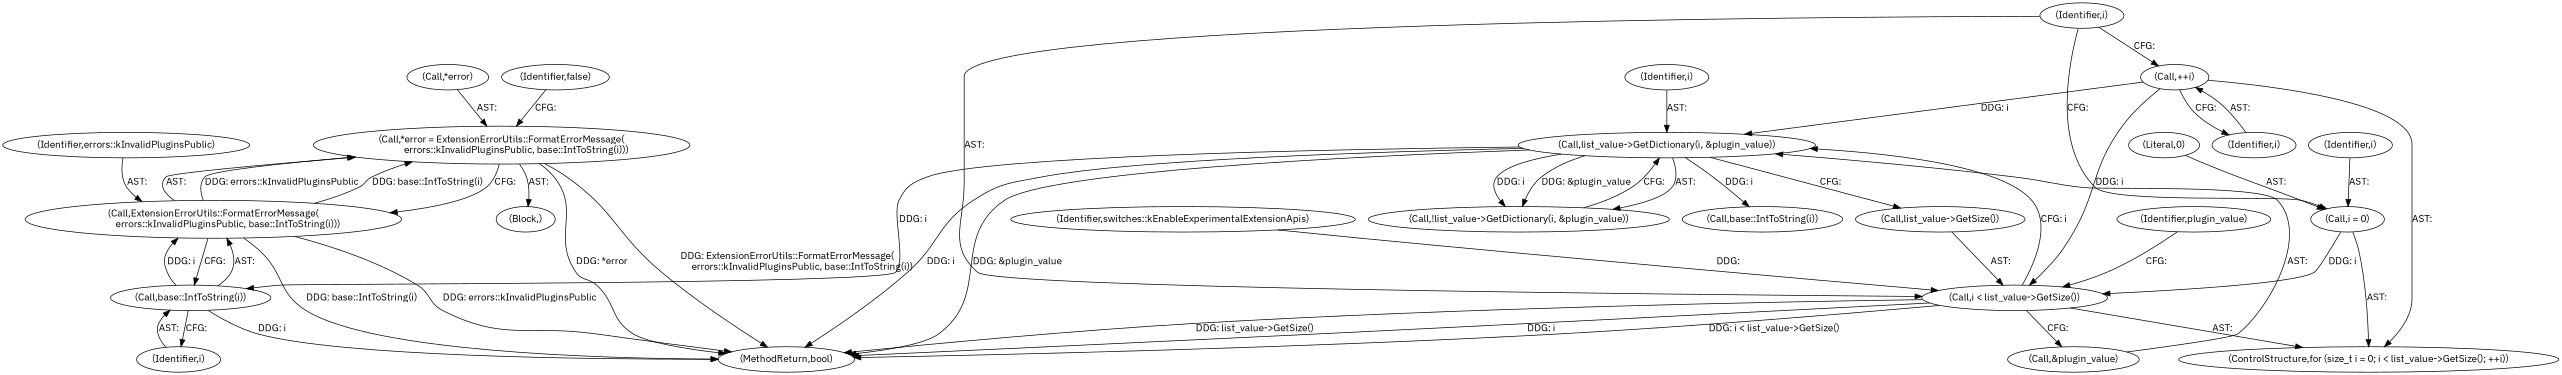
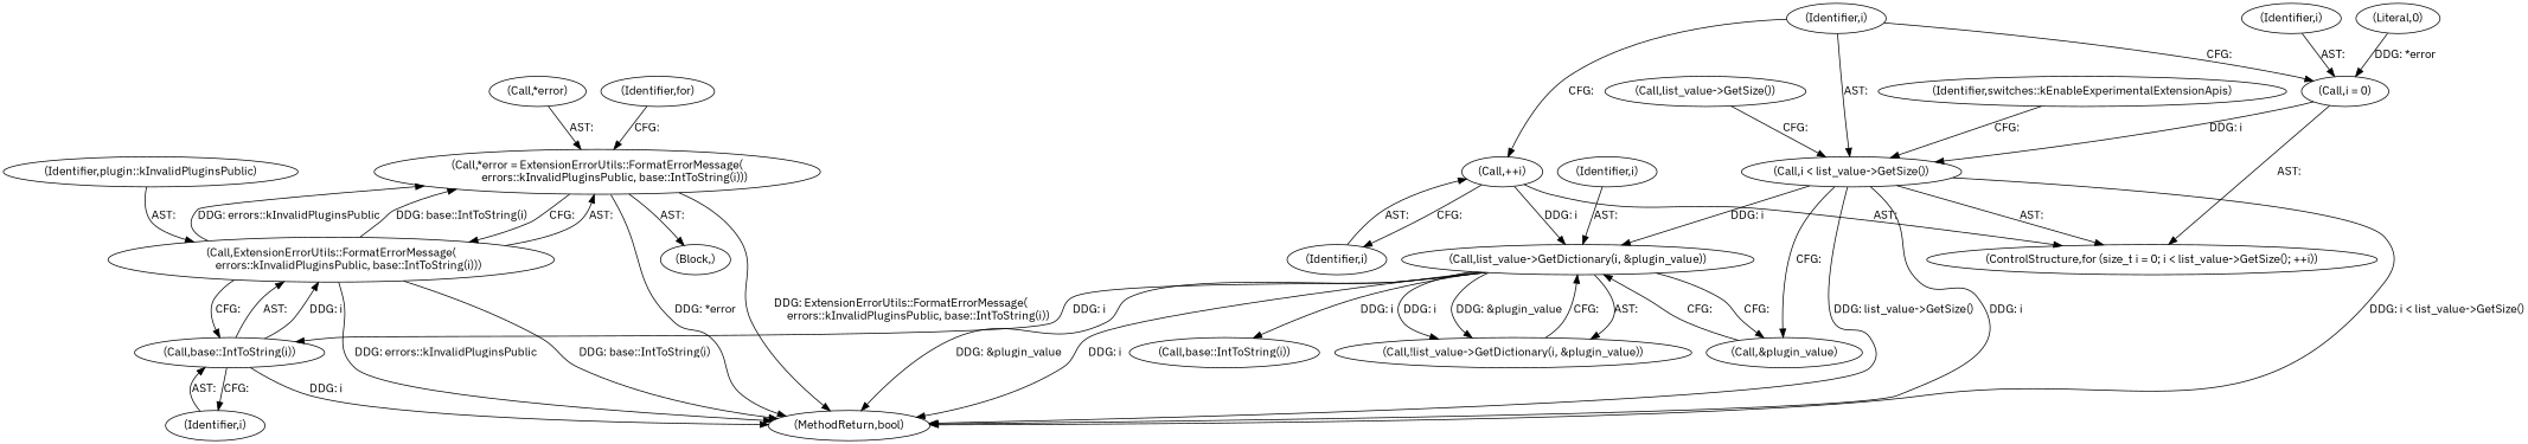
  digraph {
    fontname="IBM Plex Sans"
    node [fontname="IBM Plex Sans"]
    edge [fontname="IBM Plex Sans"]
    n1 [label="(Call,*error = ExtensionErrorUtils::FormatErrorMessage(\n              errors::kInvalidPluginsPublic, base::IntToString(i)))"]
    n2 [label="(Call,ExtensionErrorUtils::FormatErrorMessage(\n              errors::kInvalidPluginsPublic, base::IntToString(i)))"]
    n3 [label="(MethodReturn,bool)"]
    n4 [label="(Block,)"]
    n5 [label="(Call,base::IntToString(i))"]
    n6 [label="(Identifier,i)"]
    n7 [label="(Call,list_value->GetDictionary(i, &plugin_value))"]
    n8 [label="(Call,&plugin_value)"]
    n9 [label="(Call,!list_value->GetDictionary(i, &plugin_value))"]
    n10 [label="(Call,base::IntToString(i))"]
    n11 [label="(Call,++i)"]
    n12 [label="(Call,i < list_value->GetSize())"]
    n13 [label="(ControlStructure,for (size_t i = 0; i < list_value->GetSize(); ++i))"]
    n14 [label="(Identifier,i)"]
    n15 [label="(Call,list_value->GetSize())"]
    n16 [label="(Call,i = 0)"]
    n17 [label="(Literal,0)"]
-   n18 [label="(Identifier,plugin_value)"]
    n19 [label="(Identifier,switches::kEnableExperimentalExtensionApis)"]
    n20 [label="(Call,*error)"]
-   n21 [label="(Identifier,false)"]
+   n21 [label="(Identifier,for)"]
    n22 [label="(Identifier,i)"]
    n23 [label="(Identifier,i)"]
-   n24 [label="(Identifier,errors::kInvalidPluginsPublic)"]
+   n24 [label="(Identifier,plugin::kInvalidPluginsPublic)"]
    n25 [label="(Identifier,i)"]
    n1 -> n2 [label="CFG: "]
    n1 -> n3 [label="DDG: *error"]
    n1 -> n3 [label="DDG: ExtensionErrorUtils::FormatErrorMessage(\n              errors::kInvalidPluginsPublic, base::IntToString(i))"]
    n1 -> n4 [label="AST: "]
    n2 -> n1 [label="AST: "]
    n2 -> n1 [label="DDG: errors::kInvalidPluginsPublic"]
    n2 -> n1 [label="DDG: base::IntToString(i)"]
    n2 -> n3 [label="DDG: base::IntToString(i)"]
    n2 -> n3 [label="DDG: errors::kInvalidPluginsPublic"]
    n2 -> n5 [label="CFG: "]
    n5 -> n2 [label="AST: "]
    n5 -> n2 [label="DDG: i"]
    n5 -> n3 [label="DDG: i"]
    n5 -> n6 [label="CFG: "]
    n6 -> n5 [label="AST: "]
    n7 -> n3 [label="DDG: &plugin_value"]
    n7 -> n3 [label="DDG: i"]
    n7 -> n5 [label="DDG: i"]
-   n7 -> n15 [label="CFG: "]
+   n7 -> n8 [label="CFG: "]
    n7 -> n9 [label="AST: "]
    n7 -> n9 [label="DDG: i"]
    n7 -> n9 [label="DDG: &plugin_value"]
    n7 -> n10 [label="DDG: i"]
-   n8 -> n7 [label="AST: "]
+   n8 -> n7 [label="CFG: "]
    n9 -> n7 [label="CFG: "]
    n11 -> n7 [label="DDG: i"]
-   n11 -> n12 [label="DDG: i"]
    n11 -> n13 [label="AST: "]
    n11 -> n14 [label="CFG: "]
    n12 -> n3 [label="DDG: i"]
    n12 -> n3 [label="DDG: i < list_value->GetSize()"]
    n12 -> n3 [label="DDG: list_value->GetSize()"]
-   n12 -> n7 [label="CFG: i"]
+   n12 -> n7 [label="DDG: i"]
    n12 -> n8 [label="CFG: "]
    n12 -> n13 [label="AST: "]
    n14 -> n11 [label="AST: "]
-   n15 -> n12 [label="AST: "]
+   n15 -> n12 [label="CFG: "]
    n16 -> n12 [label="DDG: i"]
    n16 -> n13 [label="AST: "]
-   n17 -> n16 [label="AST: "]
-   n18 -> n12 [label="CFG: "]
-   n19 -> n12 [label="DDG: "]
+   n17 -> n16 [label="DDG: *error"]
+   n19 -> n12 [label="CFG: "]
    n20 -> n1 [label="AST: "]
    n21 -> n1 [label="CFG: "]
    n22 -> n11 [label="CFG: "]
    n22 -> n12 [label="AST: "]
    n22 -> n16 [label="CFG: "]
    n23 -> n7 [label="AST: "]
    n24 -> n2 [label="AST: "]
    n25 -> n16 [label="AST: "]
  }
